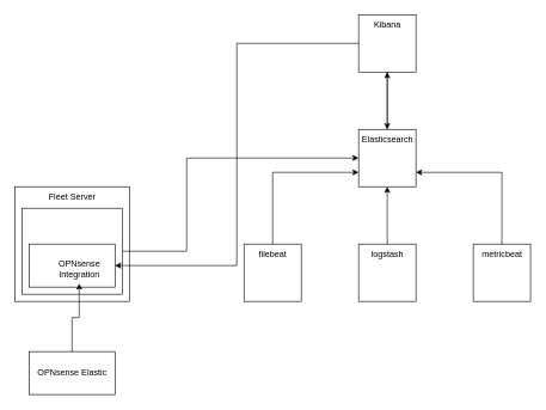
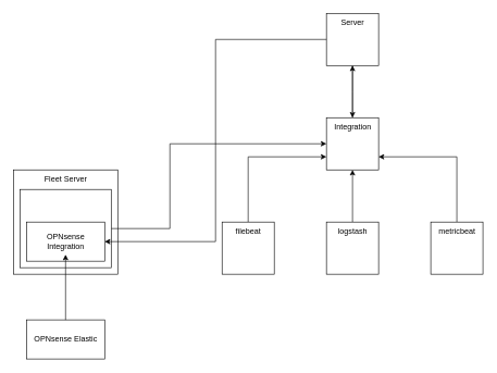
  <mxCell id="0" />
  <mxCell id="1" parent="0" />
  <mxCell id="2" style="edgeStyle=orthogonalEdgeStyle;rounded=0;orthogonalLoop=1;jettySize=auto;html=1;exitX=0.5;exitY=1;exitDx=0;exitDy=0;entryX=0.5;entryY=0;entryDx=0;entryDy=0;" edge="1" parent="1" source="3" target="7"><mxGeometry relative="1" as="geometry"><mxPoint x="500" y="150" as="targetPoint" /></mxGeometry></mxCell>
  <mxCell id="3" value="" style="whiteSpace=wrap;html=1;aspect=fixed;" vertex="1" parent="1"><mxGeometry x="500" y="20" width="80" height="80" as="geometry" /></mxCell>
  <mxCell id="4" style="edgeStyle=orthogonalEdgeStyle;rounded=0;orthogonalLoop=1;jettySize=auto;html=1;exitX=0.5;exitY=0;exitDx=0;exitDy=0;entryX=0;entryY=0.75;entryDx=0;entryDy=0;" edge="1" parent="1" source="5" target="7"><mxGeometry relative="1" as="geometry" /></mxCell>
  <mxCell id="5" value="" style="whiteSpace=wrap;html=1;aspect=fixed;" vertex="1" parent="1"><mxGeometry x="340" y="340" width="80" height="80" as="geometry" /></mxCell>
  <mxCell id="6" style="edgeStyle=orthogonalEdgeStyle;rounded=0;orthogonalLoop=1;jettySize=auto;html=1;exitX=0.5;exitY=0;exitDx=0;exitDy=0;" edge="1" parent="1" source="7"><mxGeometry relative="1" as="geometry"><mxPoint x="540" y="100" as="targetPoint" /></mxGeometry></mxCell>
  <mxCell id="7" value="" style="whiteSpace=wrap;html=1;aspect=fixed;" vertex="1" parent="1"><mxGeometry x="500" y="180" width="80" height="80" as="geometry" /></mxCell>
  <mxCell id="8" style="edgeStyle=orthogonalEdgeStyle;rounded=0;orthogonalLoop=1;jettySize=auto;html=1;exitX=0.5;exitY=0;exitDx=0;exitDy=0;entryX=1;entryY=0.75;entryDx=0;entryDy=0;" edge="1" parent="1" source="9" target="7"><mxGeometry relative="1" as="geometry" /></mxCell>
  <mxCell id="9" value="" style="whiteSpace=wrap;html=1;aspect=fixed;" vertex="1" parent="1"><mxGeometry x="660" y="340" width="80" height="80" as="geometry" /></mxCell>
  <mxCell id="10" style="edgeStyle=orthogonalEdgeStyle;rounded=0;orthogonalLoop=1;jettySize=auto;html=1;exitX=0.5;exitY=0;exitDx=0;exitDy=0;entryX=0.5;entryY=1;entryDx=0;entryDy=0;" edge="1" parent="1" source="11" target="7"><mxGeometry relative="1" as="geometry" /></mxCell>
  <mxCell id="11" value="" style="whiteSpace=wrap;html=1;aspect=fixed;" vertex="1" parent="1"><mxGeometry x="500" y="340" width="80" height="80" as="geometry" /></mxCell>
  <mxCell id="12" value="Fleet Server" style="whiteSpace=wrap;html=1;aspect=fixed;" vertex="1" parent="1"><mxGeometry x="20" y="260" width="160" height="160" as="geometry" /></mxCell>
  <mxCell id="13" style="edgeStyle=orthogonalEdgeStyle;rounded=0;orthogonalLoop=1;jettySize=auto;html=1;exitX=1;exitY=0.5;exitDx=0;exitDy=0;entryX=0;entryY=0.5;entryDx=0;entryDy=0;" edge="1" parent="1" source="14" target="7"><mxGeometry relative="1" as="geometry"><Array as="points"><mxPoint x="260" y="350" /><mxPoint x="260" y="220" /></Array></mxGeometry></mxCell>
  <mxCell id="14" value="" style="rounded=0;whiteSpace=wrap;html=1;" vertex="1" parent="1"><mxGeometry x="30" y="290" width="140" height="120" as="geometry" /></mxCell>
  <mxCell id="15" value="" style="rounded=0;whiteSpace=wrap;html=1;" vertex="1" parent="1"><mxGeometry x="40" y="340" width="120" height="60" as="geometry" /></mxCell>
  <mxCell id="16" value="Fleet Server" style="text;html=1;align=center;verticalAlign=middle;resizable=0;points=[];autosize=1;strokeColor=none;fillColor=none;" vertex="1" parent="1"><mxGeometry x="55" y="260" width="90" height="30" as="geometry" /></mxCell>
- <mxCell id="17" value="OPNsense&lt;br&gt;Integration" style="text;html=1;align=center;verticalAlign=middle;resizable=0;points=[];autosize=1;strokeColor=none;fillColor=none;" vertex="1" parent="1"><mxGeometry x="70" y="355" width="80" height="40" as="geometry" /></mxCell>
+ <mxCell id="17" value="OPNsense&lt;br&gt;Integration" style="text;html=1;align=center;verticalAlign=middle;resizable=0;points=[];autosize=1;strokeColor=none;fillColor=none;" vertex="1" parent="1"><mxGeometry x="60" y="350" width="80" height="40" as="geometry" /></mxCell>
  <mxCell id="18" value="" style="rounded=0;whiteSpace=wrap;html=1;" vertex="1" parent="1"><mxGeometry x="40" y="490" width="120" height="60" as="geometry" /></mxCell>
  <mxCell id="19" value="OPNsense Elastic" style="text;html=1;align=center;verticalAlign=middle;resizable=0;points=[];autosize=1;strokeColor=none;fillColor=none;" vertex="1" parent="1"><mxGeometry x="35" y="505" width="130" height="30" as="geometry" /></mxCell>
  <mxCell id="20" style="edgeStyle=orthogonalEdgeStyle;rounded=0;orthogonalLoop=1;jettySize=auto;html=1;exitX=0.5;exitY=0;exitDx=0;exitDy=0;entryX=0.5;entryY=1;entryDx=0;entryDy=0;entryPerimeter=0;" edge="1" parent="1" source="18" target="17"><mxGeometry relative="1" as="geometry" /></mxCell>
  <mxCell id="21" value="" style="shape=image;verticalLabelPosition=bottom;labelBackgroundColor=default;verticalAlign=top;aspect=fixed;imageAspect=0;image=https://cdn.freebiesupply.com/logos/large/2x/elastic-kibana-logo-svg-vector.svg;" vertex="1" parent="1"><mxGeometry x="515" y="40" width="50" height="50" as="geometry" /></mxCell>
- <mxCell id="22" value="Kibana" style="text;html=1;align=center;verticalAlign=middle;resizable=0;points=[];autosize=1;strokeColor=none;fillColor=none;" vertex="1" parent="1"><mxGeometry x="510" y="20" width="60" height="30" as="geometry" /></mxCell>
- <mxCell id="23" value="Elasticsearch" style="text;html=1;align=center;verticalAlign=middle;resizable=0;points=[];autosize=1;strokeColor=none;fillColor=none;" vertex="1" parent="1"><mxGeometry x="495" y="180" width="90" height="30" as="geometry" /></mxCell>
+ <mxCell id="22" value="Server" style="text;html=1;align=center;verticalAlign=middle;resizable=0;points=[];autosize=1;strokeColor=none;fillColor=none;" vertex="1" parent="1"><mxGeometry x="510" y="20" width="60" height="30" as="geometry" /></mxCell>
+ <mxCell id="23" value="Integration" style="text;html=1;align=center;verticalAlign=middle;resizable=0;points=[];autosize=1;strokeColor=none;fillColor=none;" vertex="1" parent="1"><mxGeometry x="495" y="180" width="90" height="30" as="geometry" /></mxCell>
  <mxCell id="24" value="" style="shape=image;verticalLabelPosition=bottom;labelBackgroundColor=default;verticalAlign=top;aspect=fixed;imageAspect=0;image=https://cdn.freebiesupply.com/logos/large/2x/elastic-elasticsearch-logo-svg-vector.svg;" vertex="1" parent="1"><mxGeometry x="520" y="210" width="40" height="40" as="geometry" /></mxCell>
  <mxCell id="25" value="" style="shape=image;verticalLabelPosition=bottom;labelBackgroundColor=default;verticalAlign=top;aspect=fixed;imageAspect=0;image=https://cdn.worldvectorlogo.com/logos/elastic-logstash.svg;" vertex="1" parent="1"><mxGeometry x="512.5" y="365" width="55" height="55" as="geometry" /></mxCell>
  <mxCell id="26" value="logstash" style="text;html=1;align=center;verticalAlign=middle;resizable=0;points=[];autosize=1;strokeColor=none;fillColor=none;" vertex="1" parent="1"><mxGeometry x="505" y="340" width="70" height="30" as="geometry" /></mxCell>
  <mxCell id="27" value="" style="shape=image;verticalLabelPosition=bottom;labelBackgroundColor=default;verticalAlign=top;aspect=fixed;imageAspect=0;image=https://cdn.worldvectorlogo.com/logos/elastic-beats.svg;" vertex="1" parent="1"><mxGeometry x="355" y="367.5" width="50" height="50" as="geometry" /></mxCell>
  <mxCell id="28" value="filebeat" style="text;html=1;align=center;verticalAlign=middle;resizable=0;points=[];autosize=1;strokeColor=none;fillColor=none;" vertex="1" parent="1"><mxGeometry x="350" y="340" width="60" height="30" as="geometry" /></mxCell>
  <mxCell id="29" value="" style="shape=image;verticalLabelPosition=bottom;labelBackgroundColor=default;verticalAlign=top;aspect=fixed;imageAspect=0;image=https://cdn.worldvectorlogo.com/logos/elastic-beats.svg;" vertex="1" parent="1"><mxGeometry x="675" y="365" width="50" height="50" as="geometry" /></mxCell>
  <mxCell id="30" value="metricbeat" style="text;html=1;align=center;verticalAlign=middle;resizable=0;points=[];autosize=1;strokeColor=none;fillColor=none;" vertex="1" parent="1"><mxGeometry x="660" y="340" width="80" height="30" as="geometry" /></mxCell>
  <mxCell id="31" style="edgeStyle=orthogonalEdgeStyle;rounded=0;orthogonalLoop=1;jettySize=auto;html=1;exitX=0;exitY=0.5;exitDx=0;exitDy=0;entryX=1;entryY=0.5;entryDx=0;entryDy=0;" edge="1" parent="1" source="3" target="15"><mxGeometry relative="1" as="geometry" /></mxCell>
